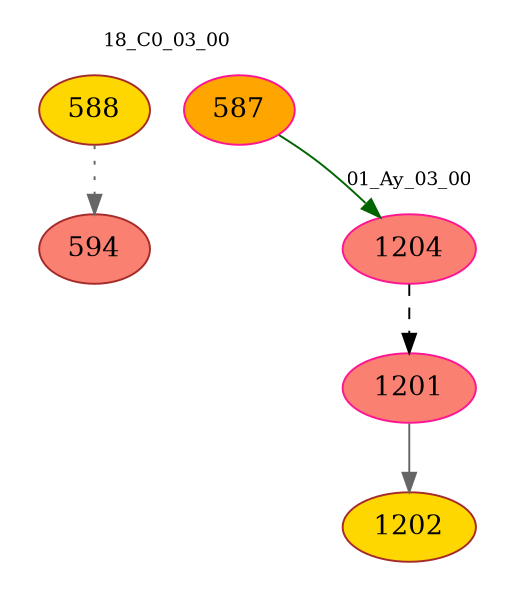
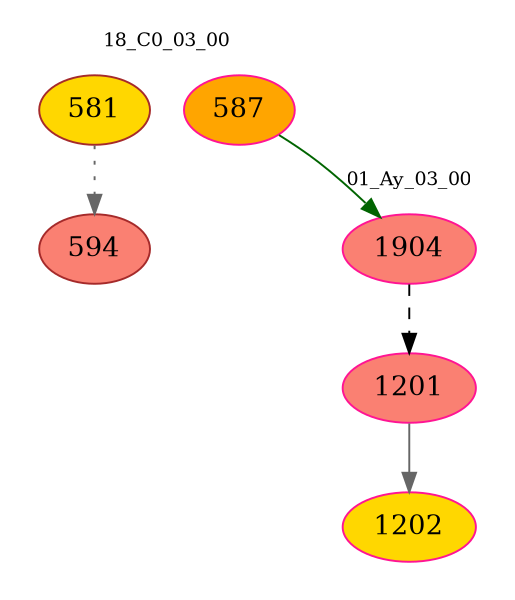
  digraph {
    node [color=deeppink fillcolor=salmon style=filled]
    edge [color=gray40 style=solid]
-   n1 [label=1204]
+   n1 [label=1904]
    n2 [label=1201]
-   n3 [color=brown fillcolor=gold label=1202]
+   n3 [fillcolor=gold label=1202]
    n4 [fillcolor=orange label=587]
-   n5 [color=brown fillcolor=gold label=588]
+   n5 [color=brown fillcolor=gold label=581]
    n6 [color=brown label=594]
    subgraph cluster_1 {
      color=white
      fontsize=10
      label="01_Ay_03_00"
      n1
      n2
      n3
    }
    subgraph cluster_2 {
      color=white
      fontsize=10
      label="18_C0_03_00"
      n4
      n5
      n6
    }
    n1 -> n2 [color=black style=dashed]
    n2 -> n3
    n4 -> n1 [color=darkgreen]
    n5 -> n6 [style=dotted]
  }
